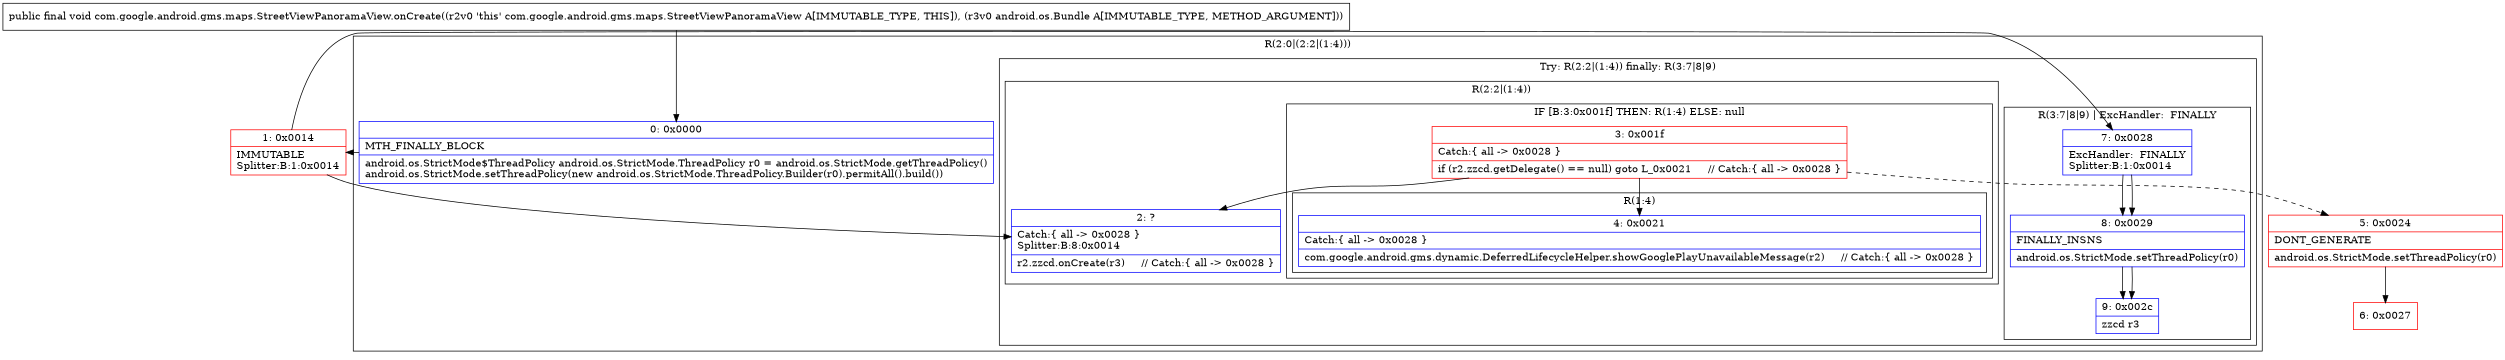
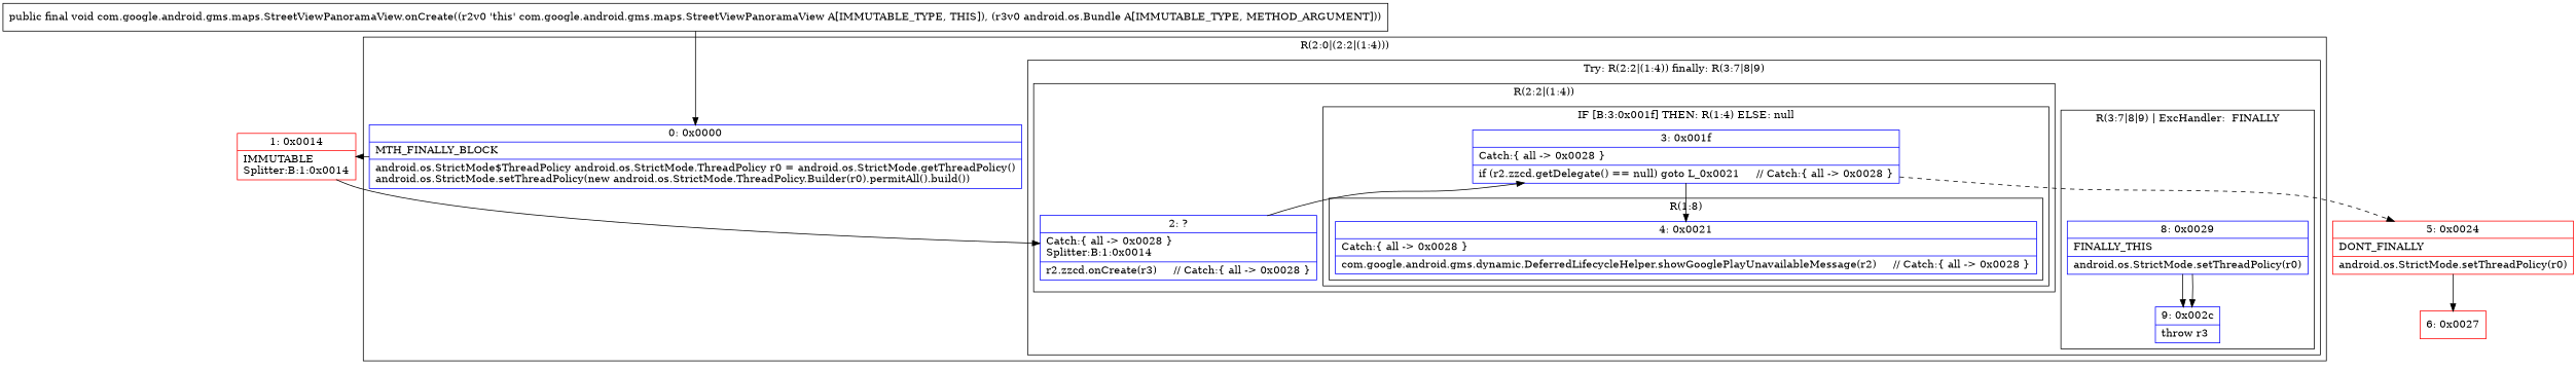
  digraph {
    node [color=blue shape=record]
    n1 [label="{4\:\ 0x0021|Catch:\{ all \-\> 0x0028 \}\l|com.google.android.gms.dynamic.DeferredLifecycleHelper.showGooglePlayUnavailableMessage(r2)     \/\/ Catch:\{ all \-\> 0x0028 \}\l}"]
-   n2 [color=red label="{3\:\ 0x001f|Catch:\{ all \-\> 0x0028 \}\l|if (r2.zzcd.getDelegate() == null) goto L_0x0021     \/\/ Catch:\{ all \-\> 0x0028 \}\l}"]
-   n3 [label="{2\:\ ?|Catch:\{ all \-\> 0x0028 \}\lSplitter:B:8:0x0014\l|r2.zzcd.onCreate(r3)     \/\/ Catch:\{ all \-\> 0x0028 \}\l}"]
-   n4 [label="{7\:\ 0x0028|ExcHandler:  FINALLY\lSplitter:B:1:0x0014\l}"]
-   n5 [label="{8\:\ 0x0029|FINALLY_INSNS\l|android.os.StrictMode.setThreadPolicy(r0)\l}"]
-   n6 [label="{9\:\ 0x002c|zzcd r3\l}"]
+   n2 [label="{3\:\ 0x001f|Catch:\{ all \-\> 0x0028 \}\l|if (r2.zzcd.getDelegate() == null) goto L_0x0021     \/\/ Catch:\{ all \-\> 0x0028 \}\l}"]
+   n3 [label="{2\:\ ?|Catch:\{ all \-\> 0x0028 \}\lSplitter:B:1:0x0014\l|r2.zzcd.onCreate(r3)     \/\/ Catch:\{ all \-\> 0x0028 \}\l}"]
+   n5 [label="{8\:\ 0x0029|FINALLY_THIS\l|android.os.StrictMode.setThreadPolicy(r0)\l}"]
+   n6 [label="{9\:\ 0x002c|throw r3\l}"]
    n7 [label="{0\:\ 0x0000|MTH_FINALLY_BLOCK\l|android.os.StrictMode$ThreadPolicy android.os.StrictMode.ThreadPolicy r0 = android.os.StrictMode.getThreadPolicy()\landroid.os.StrictMode.setThreadPolicy(new android.os.StrictMode.ThreadPolicy.Builder(r0).permitAll().build())\l}"]
-   n8 [color=red label="{5\:\ 0x0024|DONT_GENERATE\l|android.os.StrictMode.setThreadPolicy(r0)\l}"]
+   n8 [color=red label="{5\:\ 0x0024|DONT_FINALLY\l|android.os.StrictMode.setThreadPolicy(r0)\l}"]
    n9 [color=red label="{1\:\ 0x0014|IMMUTABLE\lSplitter:B:1:0x0014\l}"]
    n10 [color=red label="{6\:\ 0x0027}"]
    n11 [label="{public final void com.google.android.gms.maps.StreetViewPanoramaView.onCreate((r2v0 'this' com.google.android.gms.maps.StreetViewPanoramaView A[IMMUTABLE_TYPE, THIS]), (r3v0 android.os.Bundle A[IMMUTABLE_TYPE, METHOD_ARGUMENT])) }" color=""]
    subgraph cluster_1 {
      label="R(2:0|(2:2|(1:4)))"
      n7
      subgraph cluster_2 {
        label="Try: R(2:2|(1:4)) finally: R(3:7|8|9)"
        subgraph cluster_3 {
          label="R(2:2|(1:4))"
          n3
          subgraph cluster_4 {
            label="IF [B:3:0x001f] THEN: R(1:4) ELSE: null"
            n2
            subgraph cluster_5 {
-             label="R(1:4)"
+             label="R(1:8)"
              n1
            }
          }
        }
        subgraph cluster_6 {
          label="R(3:7|8|9) | ExcHandler:  FINALLY\l"
-         n4
          n5
          n6
        }
      }
    }
    subgraph cluster_7 {
      label="R(3:7|8|9) | ExcHandler:  FINALLY\l"
    }
    n2 -> n1
    n2 -> n8 [style=dashed]
-   n2 -> n3
-   n4 -> n5
-   n4 -> n5
+   n3 -> n2
    n5 -> n6
    n5 -> n6
    n7 -> n9
    n8 -> n10
    n9 -> n3
-   n9 -> n4
    n11 -> n7
  }
